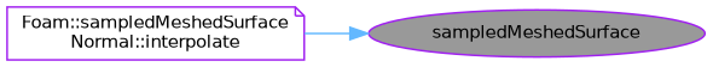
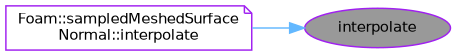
  digraph {
    rankdir=RL
    node [color=purple fontname=Helvetica fontsize=10 style=filled]
-   n1 [fillcolor=grey60 fontcolor=black height=0.2 label=sampledMeshedSurface shape=ellipse width=0.4]
+   n1 [fillcolor=grey60 fontcolor=black height=0.2 label=interpolate shape=ellipse width=0.4]
    n2 [fillcolor=white height=0.2 label="Foam::sampledMeshedSurface\lNormal::interpolate" shape=note width=0.4]
    n1 -> n2 [color=steelblue1 dir=back fontname=Helvetica fontsize=10 labelfontname=Helvetica labelfontsize=10 style=solid]
  }
